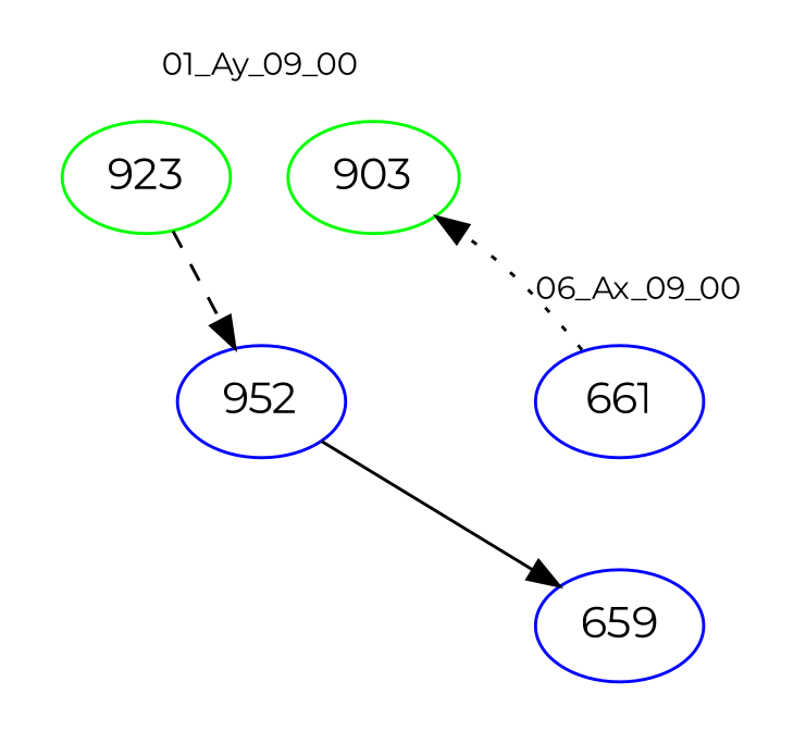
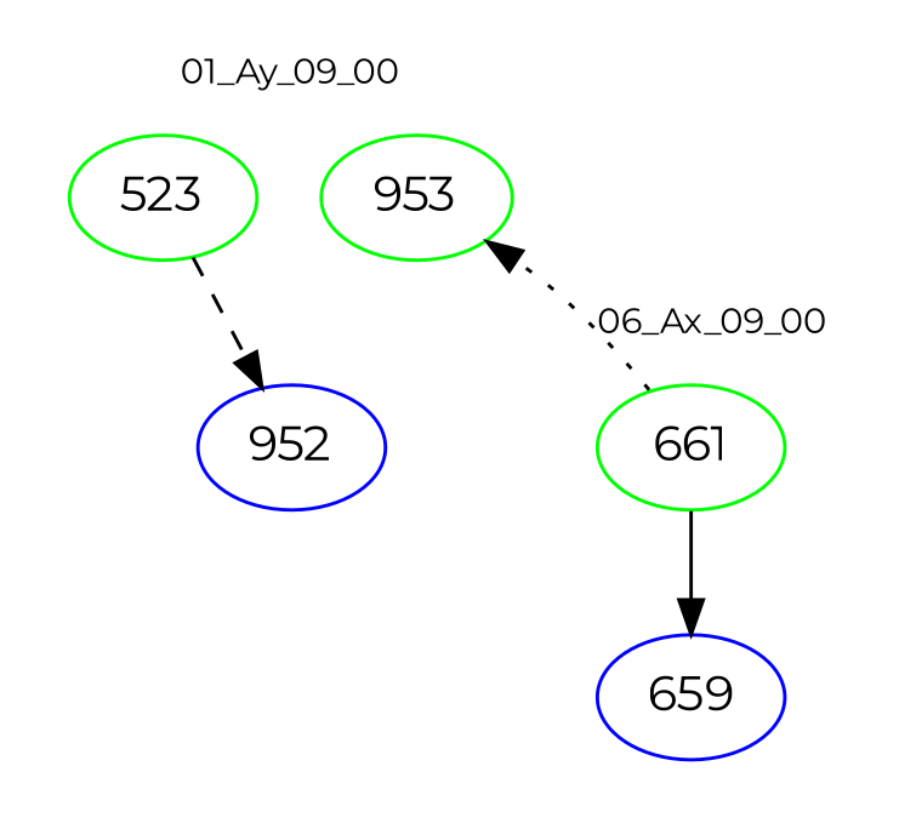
  digraph {
    fontname=Montserrat
    node [color=green fontname=Montserrat]
    edge [color=black fontname=Montserrat]
-   n1 [label=923]
+   n1 [label=523]
    n2 [color=blue label=952]
-   n3 [label=903]
-   n4 [color=blue label=661]
+   n3 [label=953]
+   n4 [label=661]
    n5 [color=blue label=659]
    subgraph cluster_1 {
      color=white
      fontsize=10
      label="01_Ay_09_00"
      n1
      n2
      n3
    }
    subgraph cluster_2 {
      color=white
      fontsize=10
      label="06_Ax_09_00"
      n4
      n5
    }
    n1 -> n2 [style=dashed]
    n4 -> n3 [style=dotted]
-   n2 -> n5 [style=solid]
+   n4 -> n5 [style=solid]
  }
